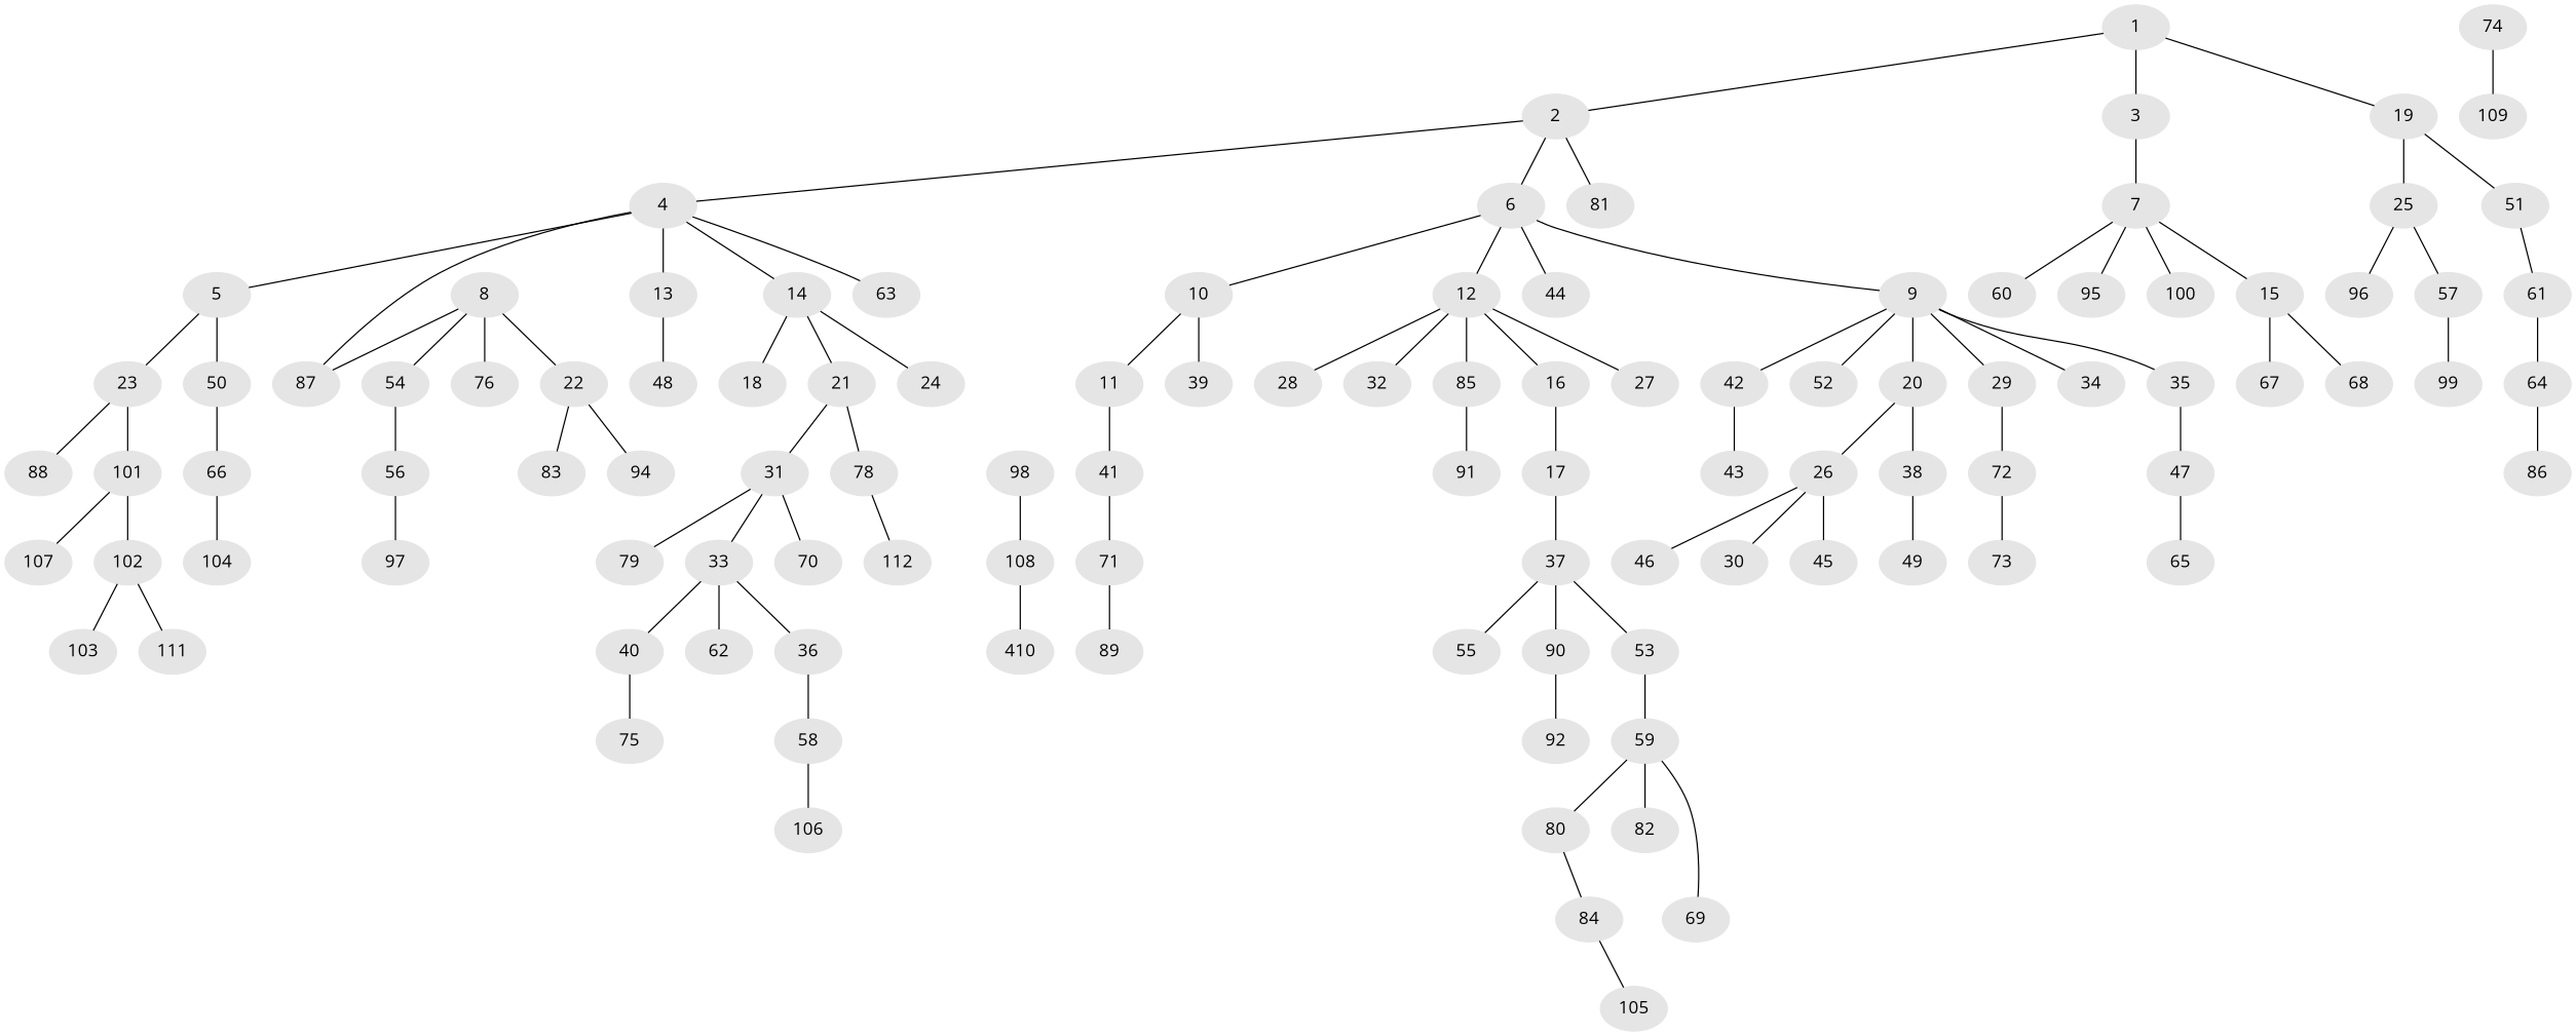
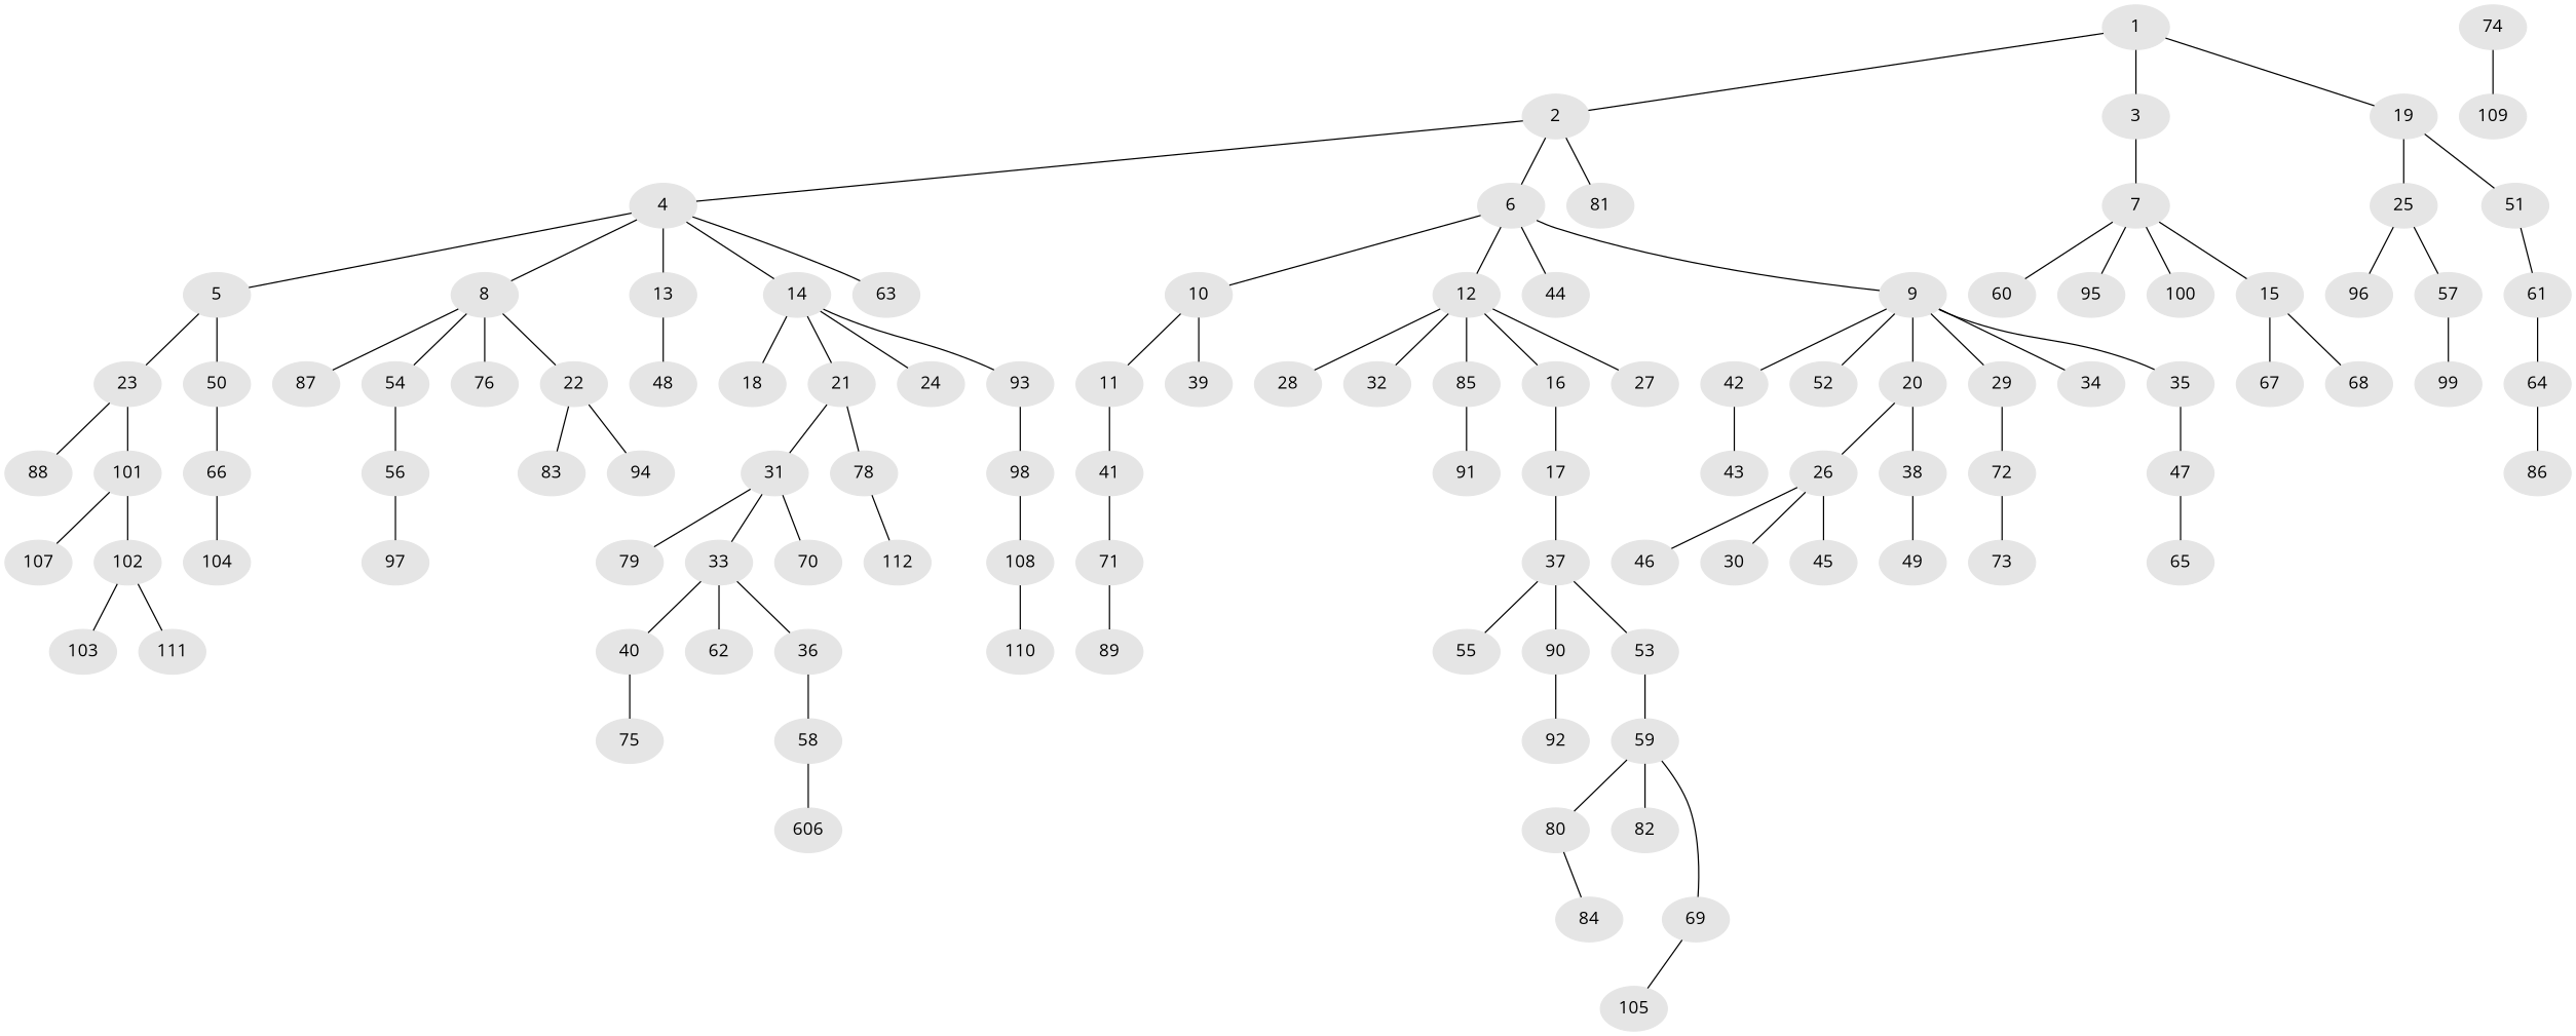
  graph {
    fontname="Open Sans"
    node [color=gray90 fontname="Open Sans" style=filled]
    edge [fontname="Open Sans"]
    1
    2
    3
    19
    4
    6
    81
    7
    25
    51
    5
    8
    13
    14
    63
    9
    10
    12
    44
    15
    60
    95
    100
    23
    50
    22
    54
    76
    87
    48
    18
    21
    24
+   93
    88
    101
    66
    20
    29
    34
    35
    42
    52
    11
    39
    16
    27
    28
    32
    85
    67
    68
    83
    94
    56
    26
    38
    72
    47
    43
    65
    74
    109
    41
    71
    17
    91
    31
    78
    98
    37
    53
    55
    90
    57
    96
    61
    30
    45
    46
    49
    33
    70
    79
    112
    102
    107
    99
    73
    36
    40
    62
    58
    75
-   106
+   106 [label=606]
    59
    92
    89
    104
    64
    69
    80
    82
    97
    84
    86
    105
    108
-   110 [label=410]
+   110
    103
    111
    1 -- 2
    1 -- 3
    1 -- 19
    2 -- 4
    2 -- 6
    2 -- 81
    3 -- 7
    19 -- 25
    19 -- 51
    4 -- 5
-   4 -- 87
+   4 -- 8
    4 -- 13
    4 -- 14
    4 -- 63
    6 -- 9
    6 -- 10
    6 -- 12
    6 -- 44
    7 -- 15
    7 -- 60
    7 -- 95
    7 -- 100
    25 -- 57
    25 -- 96
    51 -- 61
    5 -- 23
    5 -- 50
    8 -- 22
    8 -- 54
    8 -- 76
    8 -- 87
    13 -- 48
    14 -- 18
    14 -- 21
    14 -- 24
+   14 -- 93
    9 -- 20
    9 -- 29
    9 -- 34
    9 -- 35
    9 -- 42
    9 -- 52
    10 -- 11
    10 -- 39
    12 -- 16
    12 -- 27
    12 -- 28
    12 -- 32
    12 -- 85
    15 -- 67
    15 -- 68
    23 -- 88
    23 -- 101
    50 -- 66
    22 -- 83
    22 -- 94
    54 -- 56
    21 -- 31
    21 -- 78
+   93 -- 98
    101 -- 102
    101 -- 107
    66 -- 104
    20 -- 26
    20 -- 38
    29 -- 72
    35 -- 47
    42 -- 43
    11 -- 41
    16 -- 17
    85 -- 91
    56 -- 97
    26 -- 30
    26 -- 45
    26 -- 46
    38 -- 49
    72 -- 73
    47 -- 65
    74 -- 109
    41 -- 71
    71 -- 89
    17 -- 37
    31 -- 33
    31 -- 70
    31 -- 79
    78 -- 112
    98 -- 108
    37 -- 53
    37 -- 55
    37 -- 90
    53 -- 59
    90 -- 92
    57 -- 99
    61 -- 64
    33 -- 36
    33 -- 40
    33 -- 62
    102 -- 103
    102 -- 111
    36 -- 58
    40 -- 75
    58 -- 106
    59 -- 69
    59 -- 80
    59 -- 82
    64 -- 86
    80 -- 84
-   84 -- 105
+   69 -- 105
    108 -- 110
  }
